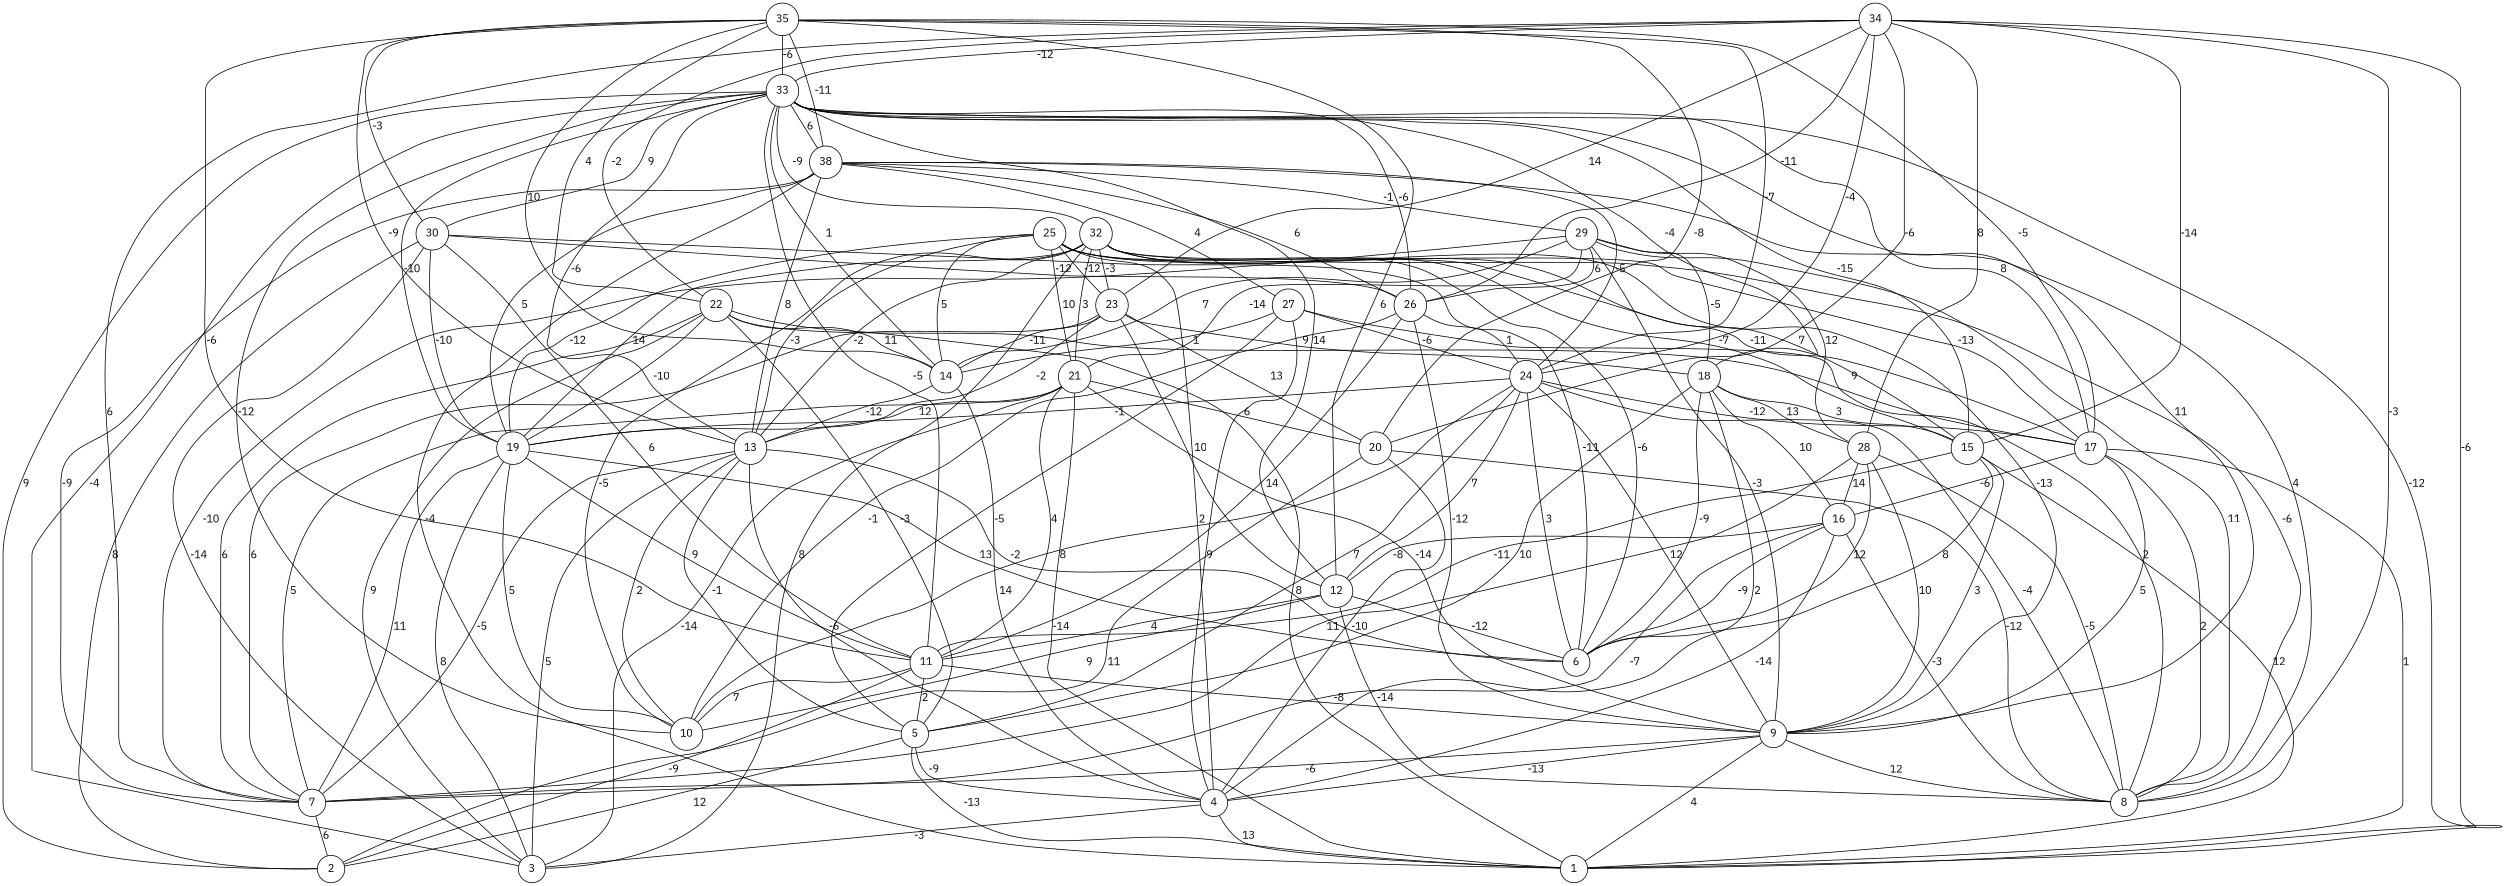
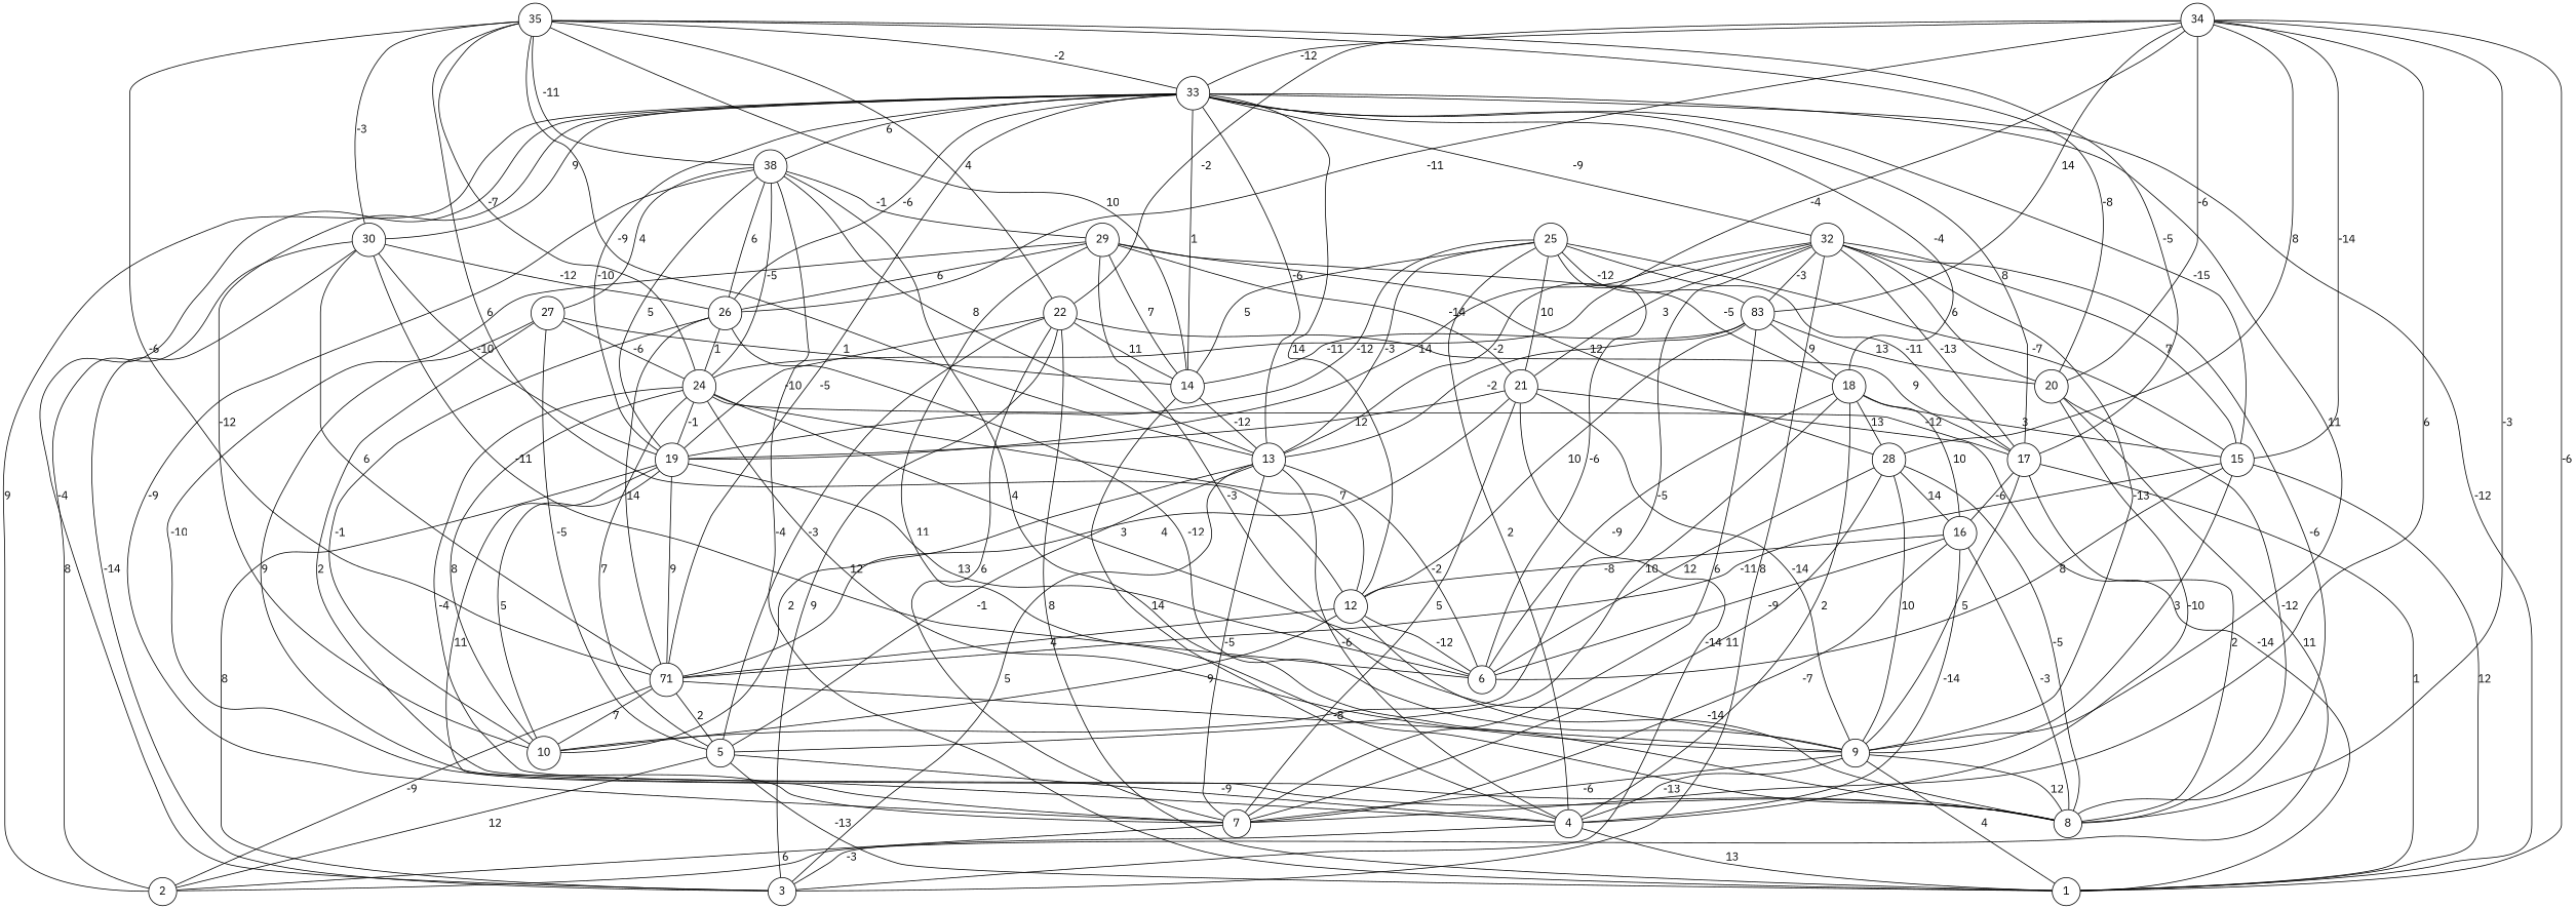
  graph {
    fontname="IBM Plex Sans"
    node [fontname="IBM Plex Sans" shape=circle]
    edge [fontname="IBM Plex Sans"]
    35
-   11
+   11 [label=71]
    12
    13
    14
    17
    20
    22
    24
    30
    n11 [label=38]
    33
    2
    9
    10
    5
    8
    6
    4
    7
    3
    1
    16
    19
    26
    27
    29
    15
    18
    32
    28
    21
-   23
+   23 [label=83]
    34
    25
    35 -- 11 [label=-6]
    35 -- 12 [label=6]
    35 -- 13 [label=-9]
    35 -- 14 [label=10]
    35 -- 17 [label=-5]
    35 -- 20 [label=-8]
    35 -- 22 [label=4]
    35 -- 24 [label=-7]
    35 -- 30 [label=-3]
    35 -- n11 [label=-11]
-   35 -- 33 [label=-6]
+   35 -- 33 [label=-2]
    11 -- 2 [label=-9]
    11 -- 9 [label=-8]
    11 -- 10 [label=7]
    11 -- 5 [label=2]
    12 -- 11 [label=4]
    12 -- 10 [label=9]
    12 -- 8 [label=-14]
    12 -- 6 [label=-12]
    13 -- 10 [label=2]
    13 -- 5 [label=-1]
    13 -- 6 [label=-2]
    13 -- 4 [label=-6]
    13 -- 7 [label=-5]
    13 -- 3 [label=5]
    14 -- 13 [label=-12]
    14 -- 4 [label=14]
    17 -- 9 [label=5]
    17 -- 8 [label=2]
    17 -- 1 [label=1]
    17 -- 16 [label=-6]
    20 -- 2 [label=11]
    20 -- 8 [label=-12]
    20 -- 4 [label=-10]
    22 -- 14 [label=11]
    22 -- 17 [label=9]
    22 -- 5 [label=-3]
    22 -- 7 [label=6]
    22 -- 3 [label=9]
    22 -- 1 [label=8]
    22 -- 19 [label=-10]
    24 -- 12 [label=7]
    24 -- 17 [label=-12]
    24 -- 9 [label=12]
    24 -- 10 [label=8]
    24 -- 5 [label=7]
    24 -- 8 [label=-4]
    24 -- 6 [label=3]
    24 -- 19 [label=-1]
    30 -- 11 [label=6]
    30 -- 2 [label=8]
    30 -- 6 [label=-11]
    30 -- 3 [label=-14]
    30 -- 19 [label=-10]
    30 -- 26 [label=-12]
    n11 -- 13 [label=8]
    n11 -- 24 [label=-5]
    n11 -- 8 [label=4]
    n11 -- 7 [label=-9]
    n11 -- 1 [label=-4]
    n11 -- 19 [label=5]
    n11 -- 26 [label=6]
    n11 -- 27 [label=4]
    n11 -- 29 [label=-1]
    33 -- 11 [label=-5]
    33 -- 12 [label=14]
    33 -- 13 [label=-6]
    33 -- 14 [label=1]
    33 -- 17 [label=8]
    33 -- 30 [label=9]
    33 -- n11 [label=6]
    33 -- 2 [label=9]
    33 -- 9 [label=11]
    33 -- 10 [label=-12]
    33 -- 3 [label=-4]
    33 -- 1 [label=-12]
    33 -- 19 [label=-10]
    33 -- 26 [label=-6]
    33 -- 15 [label=-15]
    33 -- 18 [label=-4]
    33 -- 32 [label=-9]
    9 -- 8 [label=12]
    9 -- 4 [label=-13]
    9 -- 7 [label=-6]
    9 -- 1 [label=4]
    5 -- 2 [label=12]
    5 -- 4 [label=-9]
    5 -- 1 [label=-13]
    4 -- 3 [label=-3]
    4 -- 1 [label=13]
    7 -- 2 [label=6]
    16 -- 12 [label=-8]
    16 -- 8 [label=-3]
    16 -- 6 [label=-9]
    16 -- 4 [label=-14]
    16 -- 7 [label=-7]
    19 -- 11 [label=9]
    19 -- 10 [label=5]
    19 -- 6 [label=13]
    19 -- 7 [label=11]
    19 -- 3 [label=8]
    26 -- 11 [label=14]
    26 -- 24 [label=1]
    26 -- 9 [label=-12]
    26 -- 10 [label=-1]
    27 -- 14 [label=1]
    27 -- 24 [label=-6]
    27 -- 5 [label=-5]
    27 -- 8 [label=2]
    27 -- 4 [label=9]
    29 -- 14 [label=7]
    29 -- 9 [label=-3]
    29 -- 8 [label=11]
    29 -- 7 [label=-10]
    29 -- 26 [label=6]
    29 -- 18 [label=-5]
    29 -- 28 [label=12]
    29 -- 21 [label=-14]
    15 -- 11 [label=-11]
    15 -- 9 [label=3]
    15 -- 6 [label=8]
    15 -- 1 [label=12]
    18 -- 5 [label=10]
    18 -- 6 [label=-9]
    18 -- 4 [label=2]
    18 -- 16 [label=10]
    18 -- 15 [label=3]
    18 -- 28 [label=13]
    32 -- 13 [label=-2]
    32 -- 17 [label=-13]
    32 -- 9 [label=-13]
    32 -- 10 [label=-5]
    32 -- 8 [label=-6]
    32 -- 3 [label=8]
    32 -- 19 [label=14]
    32 -- 15 [label=7]
    32 -- 21 [label=3]
    32 -- 23 [label=-3]
    28 -- 9 [label=10]
    28 -- 8 [label=-5]
    28 -- 6 [label=12]
    28 -- 7 [label=11]
    28 -- 16 [label=14]
    21 -- 11 [label=4]
-   21 -- 20 [label=6]
+   32 -- 20 [label=6]
    21 -- 9 [label=-14]
    21 -- 7 [label=5]
    21 -- 3 [label=-14]
    21 -- 1 [label=-14]
    21 -- 19 [label=12]
    23 -- 12 [label=10]
    23 -- 13 [label=-2]
    23 -- 14 [label=-11]
    23 -- 20 [label=13]
    23 -- 7 [label=6]
    23 -- 18 [label=9]
    34 -- 20 [label=-6]
    34 -- 22 [label=-2]
    34 -- 24 [label=-4]
    34 -- 33 [label=-12]
    34 -- 8 [label=-3]
    34 -- 7 [label=6]
    34 -- 1 [label=-6]
    34 -- 26 [label=-11]
    34 -- 15 [label=-14]
    34 -- 28 [label=8]
    34 -- 23 [label=14]
    25 -- 13 [label=-3]
    25 -- 14 [label=5]
    25 -- 17 [label=-11]
    25 -- 6 [label=-6]
    25 -- 4 [label=2]
    25 -- 19 [label=-12]
    25 -- 15 [label=-7]
    25 -- 21 [label=10]
    25 -- 23 [label=-12]
  }
